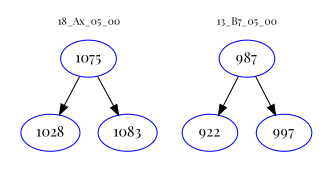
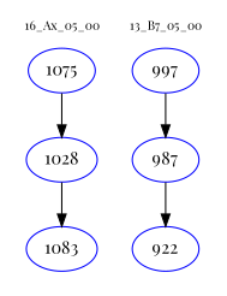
  digraph {
    fontname="Playfair Display"
    node [color=blue fontname="Playfair Display"]
    edge [color=black fontname="Playfair Display"]
    n1 [label=1075]
    n2 [label=1028]
    n3 [label=1083]
    n4 [label=987]
    n5 [label=922]
    n6 [label=997]
    subgraph cluster_1 {
      color=white
      fontsize=10
-     label="18_Ax_05_00"
+     label="16_Ax_05_00"
      n1
      n2
      n3
    }
    subgraph cluster_2 {
      color=white
      fontsize=10
      label="13_B7_05_00"
      n4
      n5
      n6
    }
    n1 -> n2
-   n1 -> n3
+   n2 -> n3
    n4 -> n5
-   n4 -> n6
+   n6 -> n4
  }
